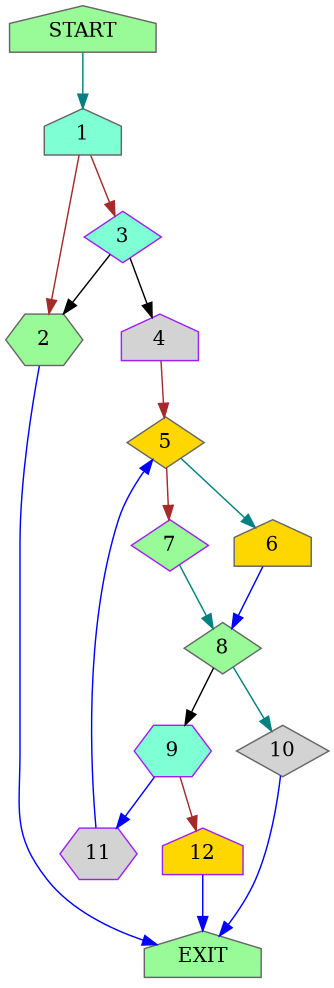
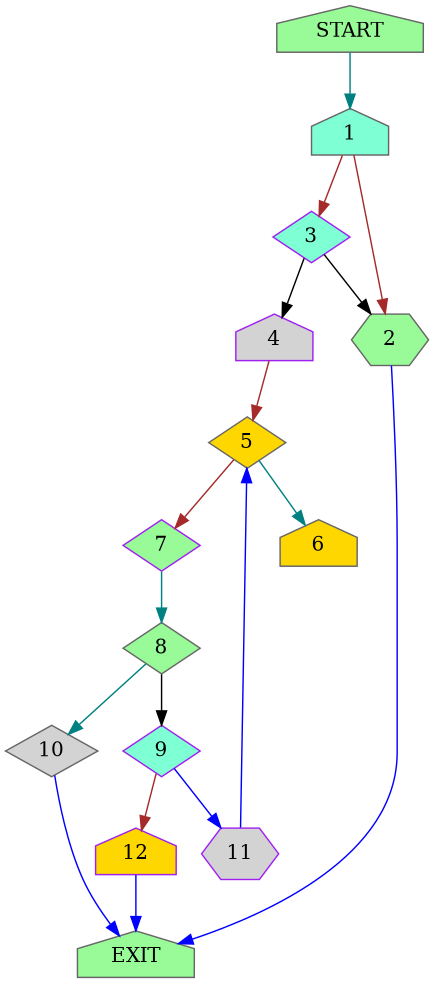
  digraph {
    node [color=gray40 fillcolor=palegreen shape=house style=filled]
    edge [color=blue]
    n1 [label=START]
    1 [fillcolor=aquamarine]
    2 [shape=hexagon]
    3 [color=purple fillcolor=aquamarine shape=diamond]
    n5 [label=EXIT]
    4 [color=purple fillcolor=lightgrey]
    5 [fillcolor=gold shape=diamond]
    6 [fillcolor=gold]
    7 [color=purple shape=diamond]
    8 [shape=diamond]
-   9 [color=purple fillcolor=aquamarine shape=hexagon]
+   9 [color=purple fillcolor=aquamarine shape=diamond]
    10 [fillcolor=lightgrey shape=diamond]
    11 [color=purple fillcolor=lightgrey shape=hexagon]
    12 [color=purple fillcolor=gold]
    n1 -> 1 [color=teal]
    1 -> 2 [color=brown]
    1 -> 3 [color=brown]
    2 -> n5
    3 -> 2 [color=black]
    3 -> 4 [color=black]
    4 -> 5 [color=brown]
    5 -> 6 [color=teal]
    5 -> 7 [color=brown]
-   6 -> 8
    7 -> 8 [color=teal]
    8 -> 9 [color=black]
    8 -> 10 [color=teal]
    9 -> 11
    9 -> 12 [color=brown]
    10 -> n5
    11 -> 5
    12 -> n5
  }
